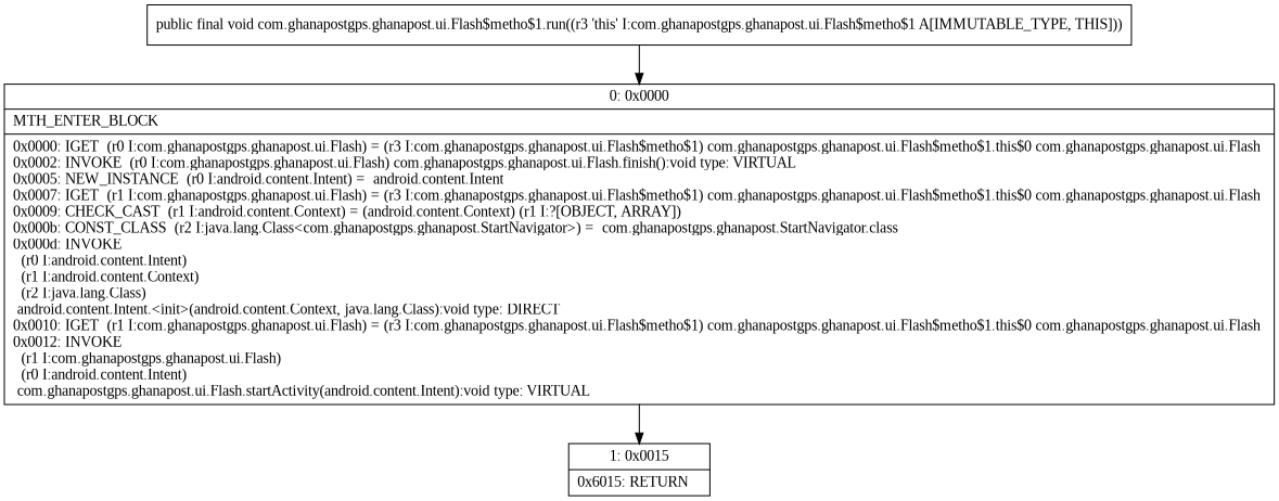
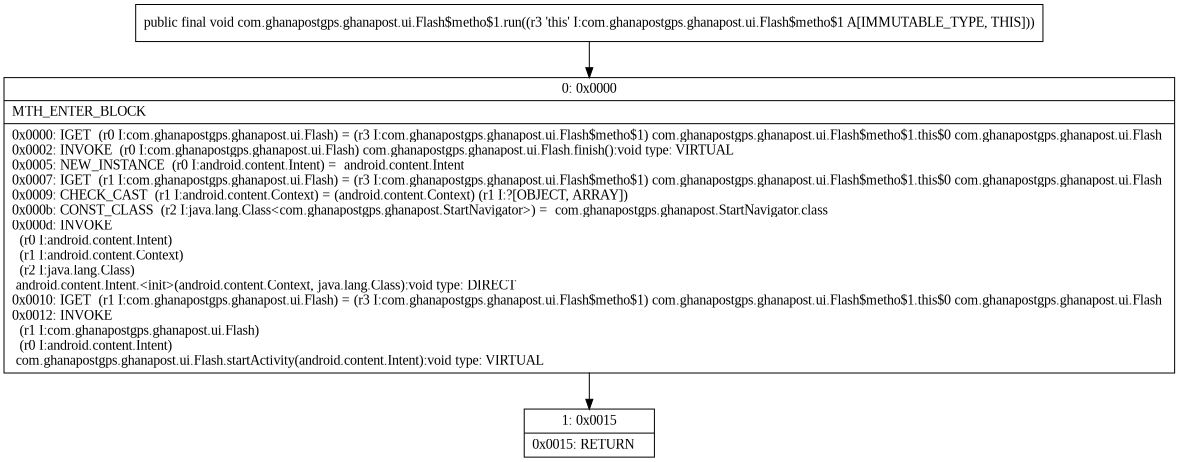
  digraph {
    fontname="Liberation Serif"
    node [shape=record fontname="Liberation Serif"]
    edge [fontname="Liberation Serif"]
    n1 [label="{0\:\ 0x0000|MTH_ENTER_BLOCK\l|0x0000: IGET  (r0 I:com.ghanapostgps.ghanapost.ui.Flash) = (r3 I:com.ghanapostgps.ghanapost.ui.Flash$metho$1) com.ghanapostgps.ghanapost.ui.Flash$metho$1.this$0 com.ghanapostgps.ghanapost.ui.Flash \l0x0002: INVOKE  (r0 I:com.ghanapostgps.ghanapost.ui.Flash) com.ghanapostgps.ghanapost.ui.Flash.finish():void type: VIRTUAL \l0x0005: NEW_INSTANCE  (r0 I:android.content.Intent) =  android.content.Intent \l0x0007: IGET  (r1 I:com.ghanapostgps.ghanapost.ui.Flash) = (r3 I:com.ghanapostgps.ghanapost.ui.Flash$metho$1) com.ghanapostgps.ghanapost.ui.Flash$metho$1.this$0 com.ghanapostgps.ghanapost.ui.Flash \l0x0009: CHECK_CAST  (r1 I:android.content.Context) = (android.content.Context) (r1 I:?[OBJECT, ARRAY]) \l0x000b: CONST_CLASS  (r2 I:java.lang.Class\<com.ghanapostgps.ghanapost.StartNavigator\>) =  com.ghanapostgps.ghanapost.StartNavigator.class \l0x000d: INVOKE  \l  (r0 I:android.content.Intent)\l  (r1 I:android.content.Context)\l  (r2 I:java.lang.Class)\l android.content.Intent.\<init\>(android.content.Context, java.lang.Class):void type: DIRECT \l0x0010: IGET  (r1 I:com.ghanapostgps.ghanapost.ui.Flash) = (r3 I:com.ghanapostgps.ghanapost.ui.Flash$metho$1) com.ghanapostgps.ghanapost.ui.Flash$metho$1.this$0 com.ghanapostgps.ghanapost.ui.Flash \l0x0012: INVOKE  \l  (r1 I:com.ghanapostgps.ghanapost.ui.Flash)\l  (r0 I:android.content.Intent)\l com.ghanapostgps.ghanapost.ui.Flash.startActivity(android.content.Intent):void type: VIRTUAL \l}"]
-   n2 [label="{1\:\ 0x0015|0x6015: RETURN   \l}"]
+   n2 [label="{1\:\ 0x0015|0x0015: RETURN   \l}"]
    n3 [label="{public final void com.ghanapostgps.ghanapost.ui.Flash$metho$1.run((r3 'this' I:com.ghanapostgps.ghanapost.ui.Flash$metho$1 A[IMMUTABLE_TYPE, THIS])) }"]
    n1 -> n2
    n3 -> n1
  }
